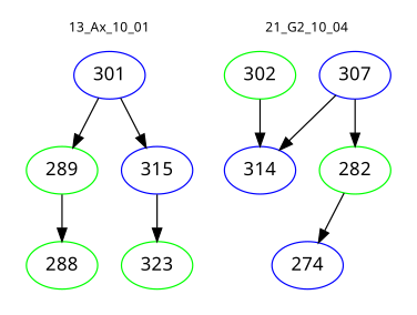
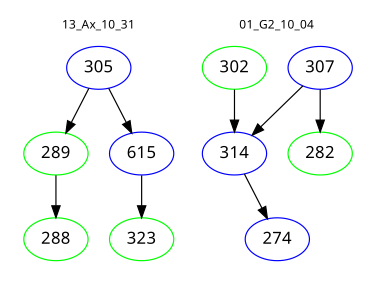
  digraph {
    fontname="Noto Sans"
    node [color=blue fontname="Noto Sans"]
    edge [color=black fontname="Noto Sans"]
-   n1 [label=301]
+   n1 [label=305]
    n2 [color=green label=289]
-   n3 [label=315]
+   n3 [label=615]
    n4 [color=green label=288]
    n5 [color=green label=323]
    n6 [label=307]
    n7 [color=green label=282]
    n8 [label=314]
    n9 [label=274]
    n10 [color=green label=302]
    subgraph cluster_1 {
      color=white
      fontsize=10
-     label="13_Ax_10_01"
+     label="13_Ax_10_31"
      n1
      n2
      n3
      n4
      n5
    }
    subgraph cluster_2 {
      color=white
      fontsize=10
-     label="21_G2_10_04"
+     label="01_G2_10_04"
      n6
      n7
      n8
      n9
      n10
    }
    n1 -> n2
    n1 -> n3
    n2 -> n4
    n3 -> n5
    n6 -> n7
    n6 -> n8
-   n7 -> n9
+   n8 -> n9
    n10 -> n8
  }
